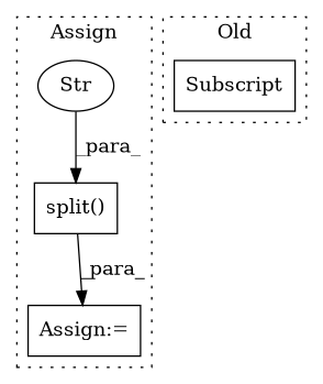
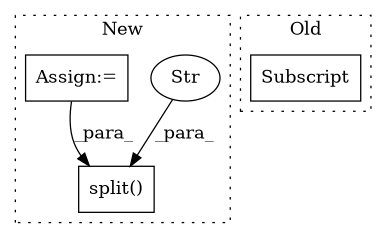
  digraph {
    node [shape=box]
    n1 [a=75 l="16,1" label="split()" s="5366,5385"]
    n2 [a=66 l=3 label=Str s=5382 shape=ellipse]
    n3 [a=68 l=7 label="Assign:=" s=5359]
    n4 [a=63 l="8,0" label=Subscript s="2944,0"]
    subgraph cluster_1 {
-     label=Assign
+     label=New
      style=dotted
      n1
      n2
      n3
    }
    subgraph cluster_2 {
      label=Old
      style=dotted
      n4
    }
-   n1 -> n3 [label=_para_]
+   n3 -> n1 [label=_para_]
    n2 -> n1 [label=_para_]
  }
